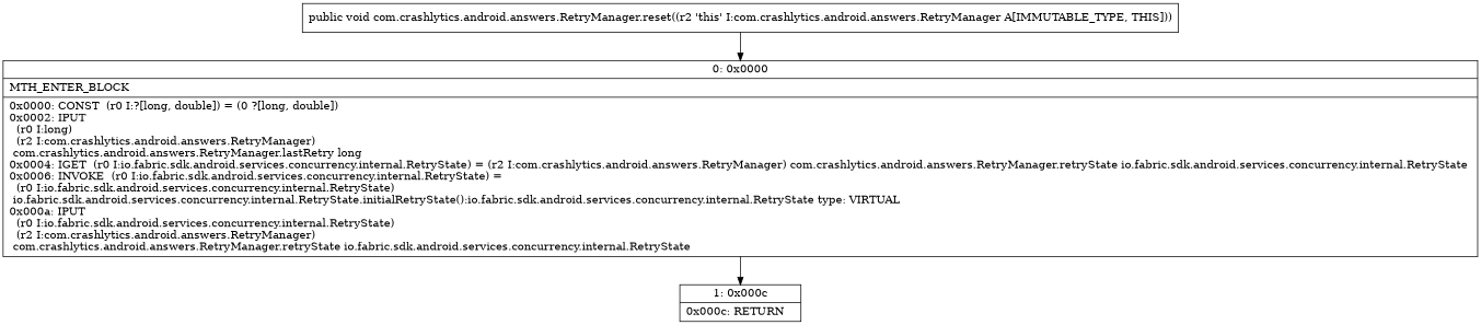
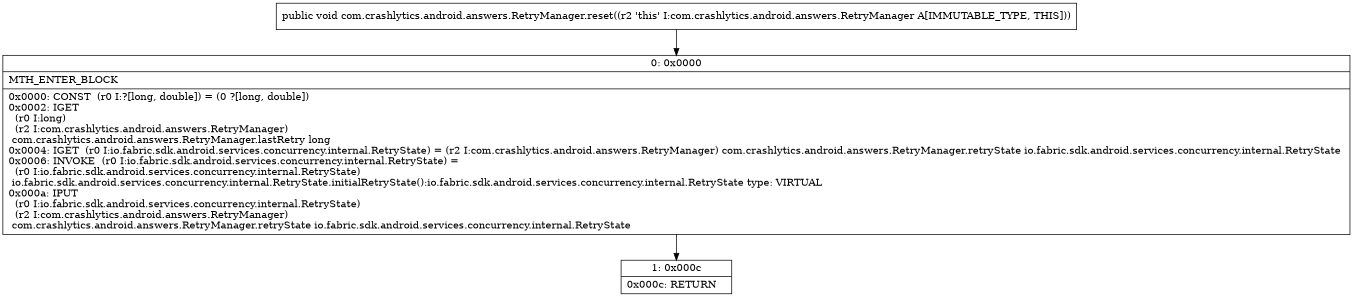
  digraph {
    node [shape=record]
-   n1 [label="{0\:\ 0x0000|MTH_ENTER_BLOCK\l|0x0000: CONST  (r0 I:?[long, double]) = (0 ?[long, double]) \l0x0002: IPUT  \l  (r0 I:long)\l  (r2 I:com.crashlytics.android.answers.RetryManager)\l com.crashlytics.android.answers.RetryManager.lastRetry long \l0x0004: IGET  (r0 I:io.fabric.sdk.android.services.concurrency.internal.RetryState) = (r2 I:com.crashlytics.android.answers.RetryManager) com.crashlytics.android.answers.RetryManager.retryState io.fabric.sdk.android.services.concurrency.internal.RetryState \l0x0006: INVOKE  (r0 I:io.fabric.sdk.android.services.concurrency.internal.RetryState) = \l  (r0 I:io.fabric.sdk.android.services.concurrency.internal.RetryState)\l io.fabric.sdk.android.services.concurrency.internal.RetryState.initialRetryState():io.fabric.sdk.android.services.concurrency.internal.RetryState type: VIRTUAL \l0x000a: IPUT  \l  (r0 I:io.fabric.sdk.android.services.concurrency.internal.RetryState)\l  (r2 I:com.crashlytics.android.answers.RetryManager)\l com.crashlytics.android.answers.RetryManager.retryState io.fabric.sdk.android.services.concurrency.internal.RetryState \l}"]
+   n1 [label="{0\:\ 0x0000|MTH_ENTER_BLOCK\l|0x0000: CONST  (r0 I:?[long, double]) = (0 ?[long, double]) \l0x0002: IGET  \l  (r0 I:long)\l  (r2 I:com.crashlytics.android.answers.RetryManager)\l com.crashlytics.android.answers.RetryManager.lastRetry long \l0x0004: IGET  (r0 I:io.fabric.sdk.android.services.concurrency.internal.RetryState) = (r2 I:com.crashlytics.android.answers.RetryManager) com.crashlytics.android.answers.RetryManager.retryState io.fabric.sdk.android.services.concurrency.internal.RetryState \l0x0006: INVOKE  (r0 I:io.fabric.sdk.android.services.concurrency.internal.RetryState) = \l  (r0 I:io.fabric.sdk.android.services.concurrency.internal.RetryState)\l io.fabric.sdk.android.services.concurrency.internal.RetryState.initialRetryState():io.fabric.sdk.android.services.concurrency.internal.RetryState type: VIRTUAL \l0x000a: IPUT  \l  (r0 I:io.fabric.sdk.android.services.concurrency.internal.RetryState)\l  (r2 I:com.crashlytics.android.answers.RetryManager)\l com.crashlytics.android.answers.RetryManager.retryState io.fabric.sdk.android.services.concurrency.internal.RetryState \l}"]
    n2 [label="{1\:\ 0x000c|0x000c: RETURN   \l}"]
    n3 [label="{public void com.crashlytics.android.answers.RetryManager.reset((r2 'this' I:com.crashlytics.android.answers.RetryManager A[IMMUTABLE_TYPE, THIS])) }"]
    n1 -> n2
    n3 -> n1
  }
